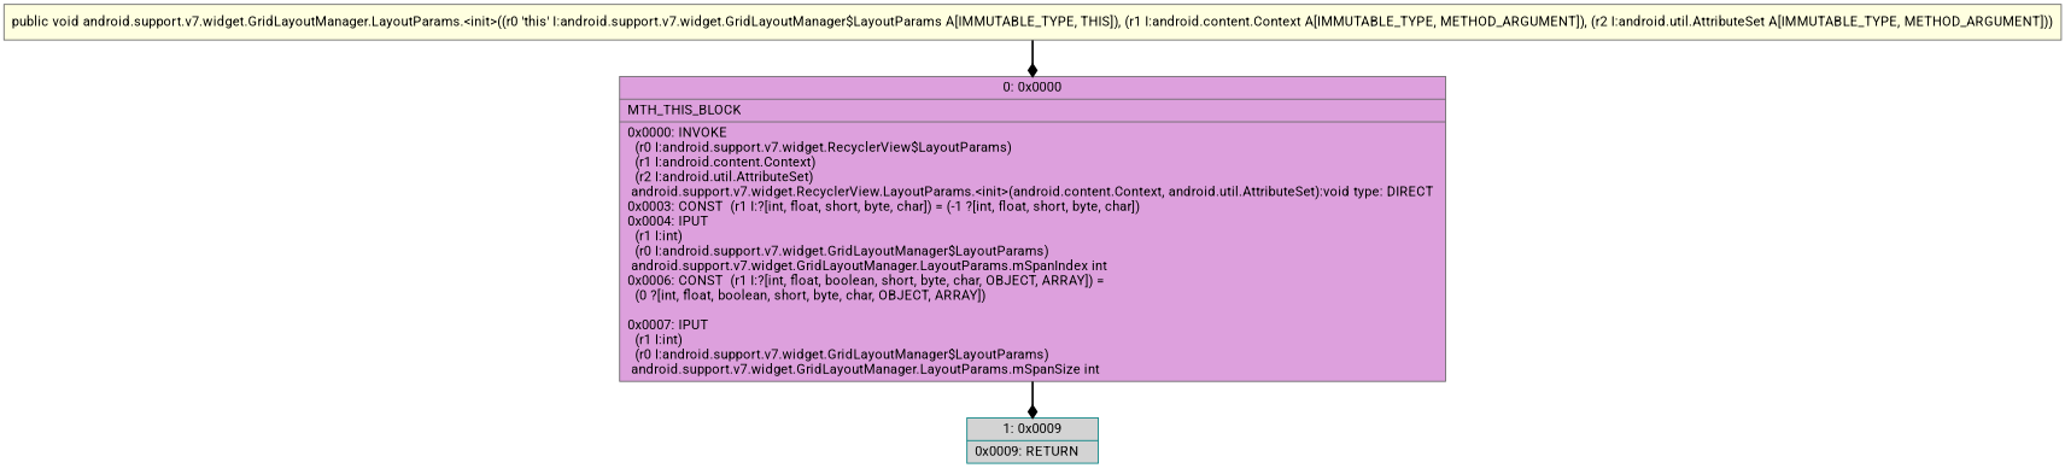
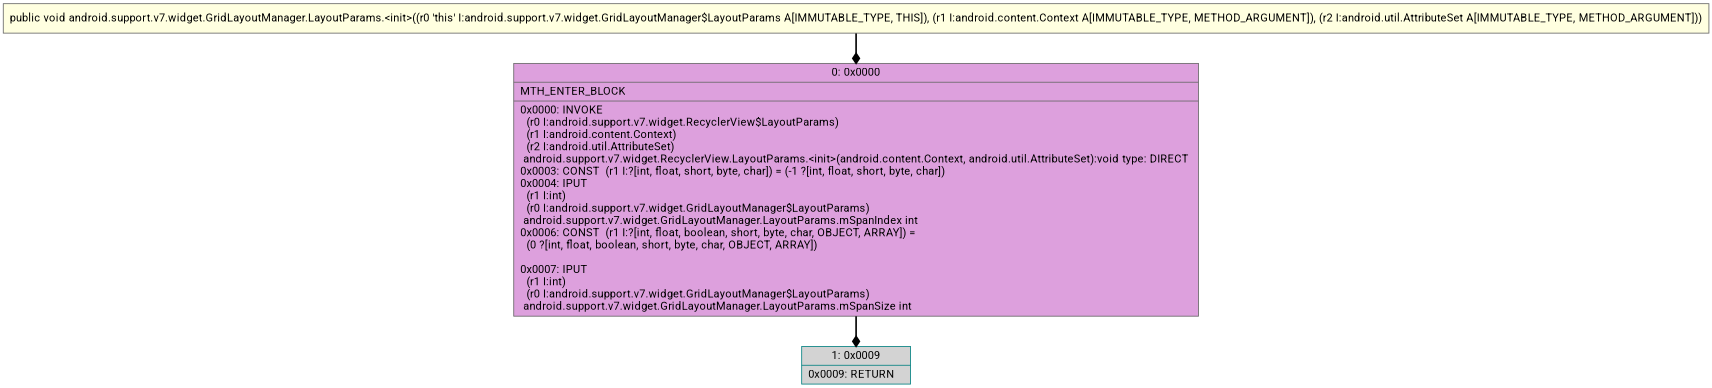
  digraph {
    fontname=Roboto
    node [shape=record style=filled color=gray40 fontname=Roboto]
    edge [style=bold arrowhead=diamond fontname=Roboto]
-   n1 [label="{0\:\ 0x0000|MTH_THIS_BLOCK\l|0x0000: INVOKE  \l  (r0 I:android.support.v7.widget.RecyclerView$LayoutParams)\l  (r1 I:android.content.Context)\l  (r2 I:android.util.AttributeSet)\l android.support.v7.widget.RecyclerView.LayoutParams.\<init\>(android.content.Context, android.util.AttributeSet):void type: DIRECT \l0x0003: CONST  (r1 I:?[int, float, short, byte, char]) = (\-1 ?[int, float, short, byte, char]) \l0x0004: IPUT  \l  (r1 I:int)\l  (r0 I:android.support.v7.widget.GridLayoutManager$LayoutParams)\l android.support.v7.widget.GridLayoutManager.LayoutParams.mSpanIndex int \l0x0006: CONST  (r1 I:?[int, float, boolean, short, byte, char, OBJECT, ARRAY]) = \l  (0 ?[int, float, boolean, short, byte, char, OBJECT, ARRAY])\l \l0x0007: IPUT  \l  (r1 I:int)\l  (r0 I:android.support.v7.widget.GridLayoutManager$LayoutParams)\l android.support.v7.widget.GridLayoutManager.LayoutParams.mSpanSize int \l}" fillcolor=plum]
+   n1 [label="{0\:\ 0x0000|MTH_ENTER_BLOCK\l|0x0000: INVOKE  \l  (r0 I:android.support.v7.widget.RecyclerView$LayoutParams)\l  (r1 I:android.content.Context)\l  (r2 I:android.util.AttributeSet)\l android.support.v7.widget.RecyclerView.LayoutParams.\<init\>(android.content.Context, android.util.AttributeSet):void type: DIRECT \l0x0003: CONST  (r1 I:?[int, float, short, byte, char]) = (\-1 ?[int, float, short, byte, char]) \l0x0004: IPUT  \l  (r1 I:int)\l  (r0 I:android.support.v7.widget.GridLayoutManager$LayoutParams)\l android.support.v7.widget.GridLayoutManager.LayoutParams.mSpanIndex int \l0x0006: CONST  (r1 I:?[int, float, boolean, short, byte, char, OBJECT, ARRAY]) = \l  (0 ?[int, float, boolean, short, byte, char, OBJECT, ARRAY])\l \l0x0007: IPUT  \l  (r1 I:int)\l  (r0 I:android.support.v7.widget.GridLayoutManager$LayoutParams)\l android.support.v7.widget.GridLayoutManager.LayoutParams.mSpanSize int \l}" fillcolor=plum]
    n2 [label="{1\:\ 0x0009|0x0009: RETURN   \l}" fillcolor=lightgrey color=teal]
    n3 [label="{public void android.support.v7.widget.GridLayoutManager.LayoutParams.\<init\>((r0 'this' I:android.support.v7.widget.GridLayoutManager$LayoutParams A[IMMUTABLE_TYPE, THIS]), (r1 I:android.content.Context A[IMMUTABLE_TYPE, METHOD_ARGUMENT]), (r2 I:android.util.AttributeSet A[IMMUTABLE_TYPE, METHOD_ARGUMENT])) }" fillcolor=lightyellow]
    n1 -> n2
    n3 -> n1
  }
